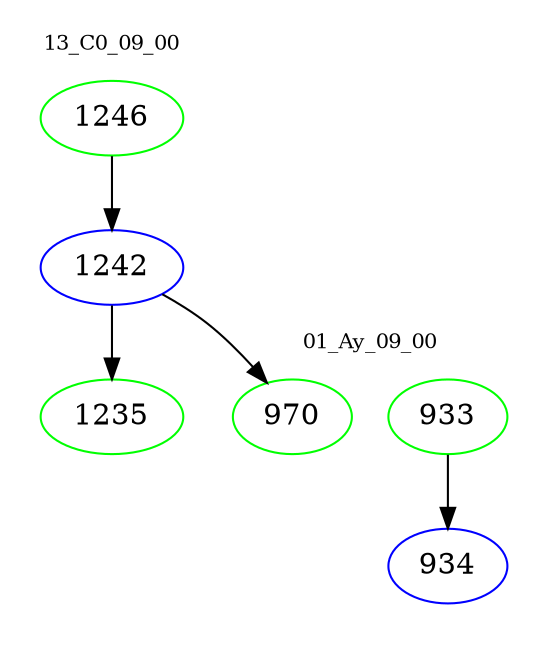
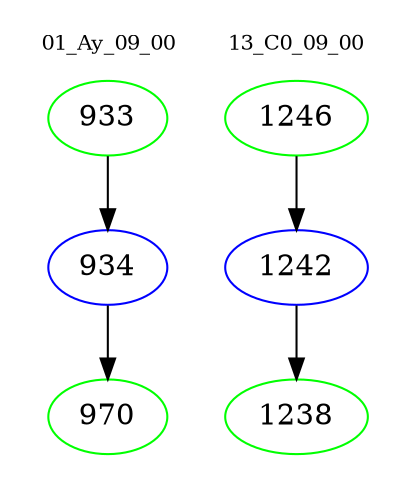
  digraph {
    node [color=green]
    edge [color=black]
    n1 [label=933]
    n2 [color=blue label=934]
    n3 [label=970]
    n4 [label=1246]
    n5 [color=blue label=1242]
-   n6 [label=1235]
+   n6 [label=1238]
    subgraph cluster_1 {
      color=white
      fontsize=10
      label="01_Ay_09_00"
      n1
      n2
      n3
    }
    subgraph cluster_2 {
      color=white
      fontsize=10
      label="13_C0_09_00"
      n4
      n5
      n6
    }
    n1 -> n2
-   n5 -> n3
+   n2 -> n3
    n4 -> n5
    n5 -> n6
  }
